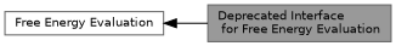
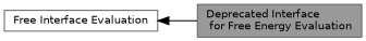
  digraph {
    rankdir=LR
    node [fontname=Helvetica fontsize=10 shape=box style=filled]
-   n1 [color=grey40 fillcolor=white height=0.2 label="Free Energy Evaluation" width=0.4]
+   n1 [color=grey40 fillcolor=white height=0.2 label="Free Interface Evaluation" width=0.4]
    n2 [color=gray40 fillcolor=grey60 fontcolor=black height=0.2 label="Deprecated Interface\l for Free Energy Evaluation" width=0.4]
    n1 -> n2 [dir=back fontname=Helvetica fontsize=10 labelfontname=Helvetica labelfontsize=10 shape=plaintext style=solid]
  }
